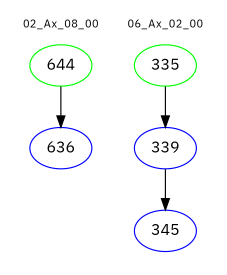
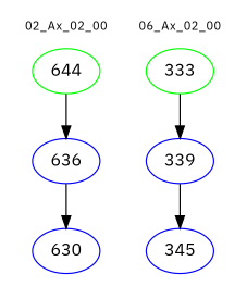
  digraph {
    fontname="IBM Plex Sans"
    node [color=blue fontname="IBM Plex Sans"]
    edge [color=black fontname="IBM Plex Sans"]
    n1 [label=636]
+   n2 [label=630]
    n3 [color=green label=644]
    n4 [label=339]
-   n5 [color=green label=335]
+   n5 [color=green label=333]
    n6 [label=345]
    subgraph cluster_1 {
      color=white
      fontsize=10
-     label="02_Ax_08_00"
+     label="02_Ax_02_00"
      n1
+     n2
      n3
    }
    subgraph cluster_2 {
      color=white
      fontsize=10
      label="06_Ax_02_00"
      n4
      n5
      n6
    }
+   n1 -> n2
    n3 -> n1
    n4 -> n6
    n5 -> n4
  }
